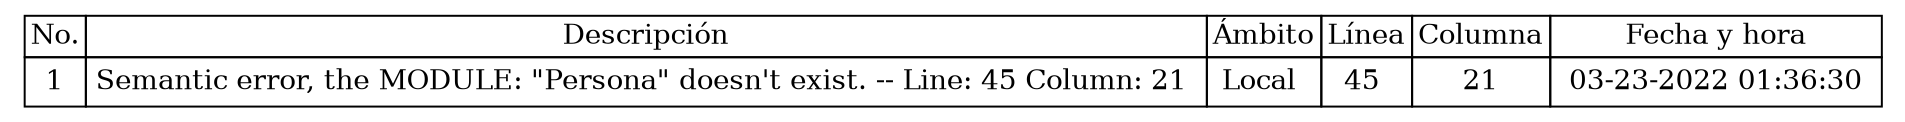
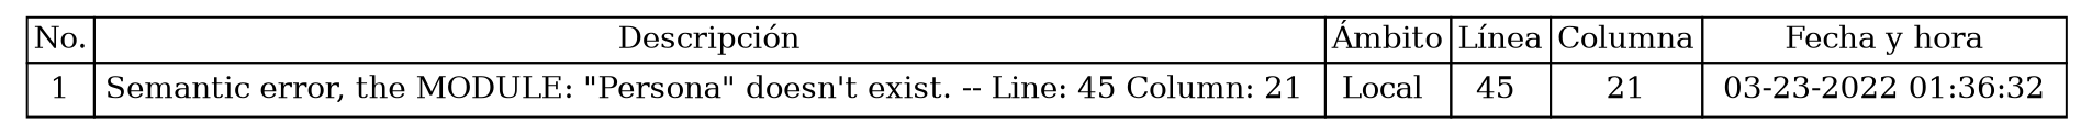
  digraph {
-   n1 [label=< 			<table border='0' cellborder='1' color='black' cellspacing='0'> 			  <tr> 				  <td>No.</td> 				  <td>Descripción</td> 				  <td>Ámbito</td> 				  <td>Línea</td> 				  <td>Columna</td> 				  <td>Fecha y hora</td> 			  </tr> 	 <tr> <td cellpadding='4'> 1 </td> <td cellpadding='4'>Semantic error, the MODULE: "Persona" doesn't exist. -- Line: 45 Column: 21 </td> <td cellpadding='4'>Local </td> <td cellpadding='4'>45 </td> <td cellpadding='4'> 21 </td> <td cellpadding='4'> 03-23-2022 01:36:30 </td> </tr>  		</table> 		> shape=plaintext]
+   n1 [label=< 			<table border='0' cellborder='1' color='black' cellspacing='0'> 			  <tr> 				  <td>No.</td> 				  <td>Descripción</td> 				  <td>Ámbito</td> 				  <td>Línea</td> 				  <td>Columna</td> 				  <td>Fecha y hora</td> 			  </tr> 	 <tr> <td cellpadding='4'> 1 </td> <td cellpadding='4'>Semantic error, the MODULE: "Persona" doesn't exist. -- Line: 45 Column: 21 </td> <td cellpadding='4'>Local </td> <td cellpadding='4'>45 </td> <td cellpadding='4'> 21 </td> <td cellpadding='4'> 03-23-2022 01:36:32 </td> </tr>  		</table> 		> shape=plaintext]
  }
